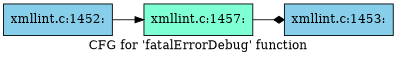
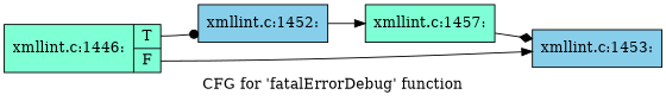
  digraph {
    label="CFG for 'fatalErrorDebug' function"
    rankdir=LR
    node [fillcolor=aquamarine shape=record style=filled]
    edge [arrowhead=normal]
+   n1 [label="{xmllint.c:1446:|{<s0>T|<s1>F}}"]
    n2 [fillcolor=skyblue label="{xmllint.c:1452:}"]
    n3 [fillcolor=skyblue label="{xmllint.c:1453:}"]
    n4 [label="{xmllint.c:1457:}"]
+   n1 -> n2 [arrowhead=dot tailport=s0]
+   n1 -> n3 [tailport=s1]
    n2 -> n4
    n4 -> n3 [arrowhead=diamond]
  }
